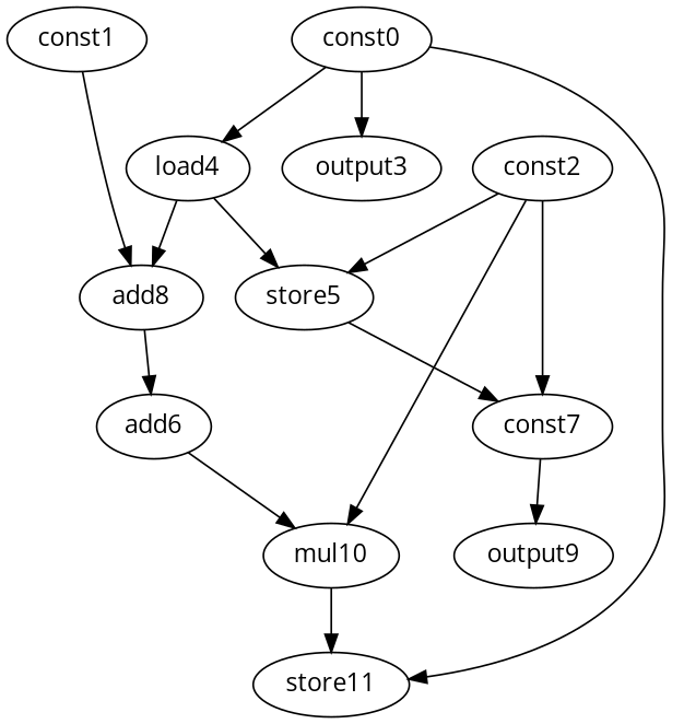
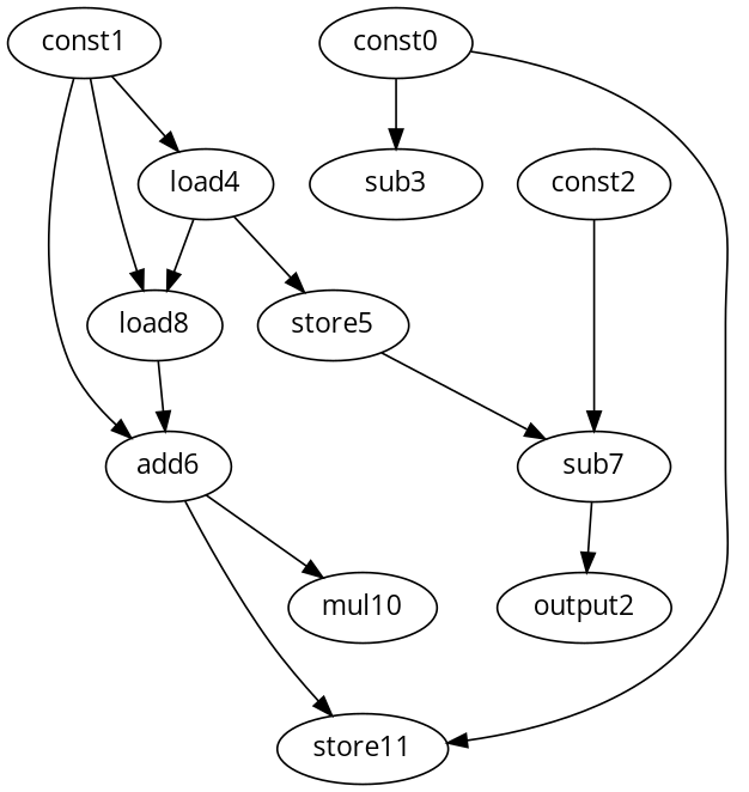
  digraph {
    fontname="Open Sans"
    node [fontname="Open Sans" opcode=const]
    edge [fontname="Open Sans" operand=0]
-   output3 [opcode=output]
+   output3 [opcode=output label=sub3]
    const0
    store11 [opcode=store]
    load4 [opcode=load]
    const1
    n6 [label=add6 opcode=mul]
-   add8 [opcode=add]
+   add8 [opcode=add label=load8]
    n8 [label=store5 opcode=mul]
    mul10 [opcode=mul]
    const2
-   sub7 [opcode=sub label=const7]
-   output9 [opcode=output]
+   sub7 [opcode=sub]
+   output9 [opcode=output label=output2]
    const0 -> output3
    const0 -> store11
    load4 -> add8 [operand=1]
    load4 -> n8 [operand=1]
-   const0 -> load4
+   const1 -> load4
+   const1 -> n6 [operand=1]
    const1 -> add8
    n6 -> mul10 [operand=1]
    add8 -> n6
    n8 -> sub7 [operand=1]
-   mul10 -> store11 [operand=1]
-   const2 -> n8
-   const2 -> mul10
+   n6 -> store11 [operand=1]
    const2 -> sub7
    sub7 -> output9
  }
